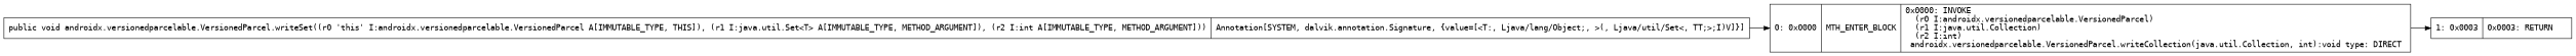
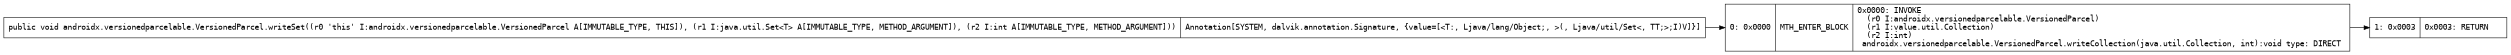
  digraph {
    rankdir=LR
    fontname="DejaVu Sans Mono"
    node [shape=record fontname="DejaVu Sans Mono"]
    edge [fontname="DejaVu Sans Mono"]
-   n1 [label="{0\:\ 0x0000|MTH_ENTER_BLOCK\l|0x0000: INVOKE  \l  (r0 I:androidx.versionedparcelable.VersionedParcel)\l  (r1 I:java.util.Collection)\l  (r2 I:int)\l androidx.versionedparcelable.VersionedParcel.writeCollection(java.util.Collection, int):void type: DIRECT \l}"]
+   n1 [label="{0\:\ 0x0000|MTH_ENTER_BLOCK\l|0x0000: INVOKE  \l  (r0 I:androidx.versionedparcelable.VersionedParcel)\l  (r1 I:value.util.Collection)\l  (r2 I:int)\l androidx.versionedparcelable.VersionedParcel.writeCollection(java.util.Collection, int):void type: DIRECT \l}"]
    n2 [label="{1\:\ 0x0003|0x0003: RETURN   \l}"]
    n3 [label="{public void androidx.versionedparcelable.VersionedParcel.writeSet((r0 'this' I:androidx.versionedparcelable.VersionedParcel A[IMMUTABLE_TYPE, THIS]), (r1 I:java.util.Set\<T\> A[IMMUTABLE_TYPE, METHOD_ARGUMENT]), (r2 I:int A[IMMUTABLE_TYPE, METHOD_ARGUMENT]))  | Annotation[SYSTEM, dalvik.annotation.Signature, \{value=[\<T:, Ljava\/lang\/Object;, \>(, Ljava\/util\/Set\<, TT;\>;I)V]\}]\l}"]
    n1 -> n2
    n3 -> n1
  }
